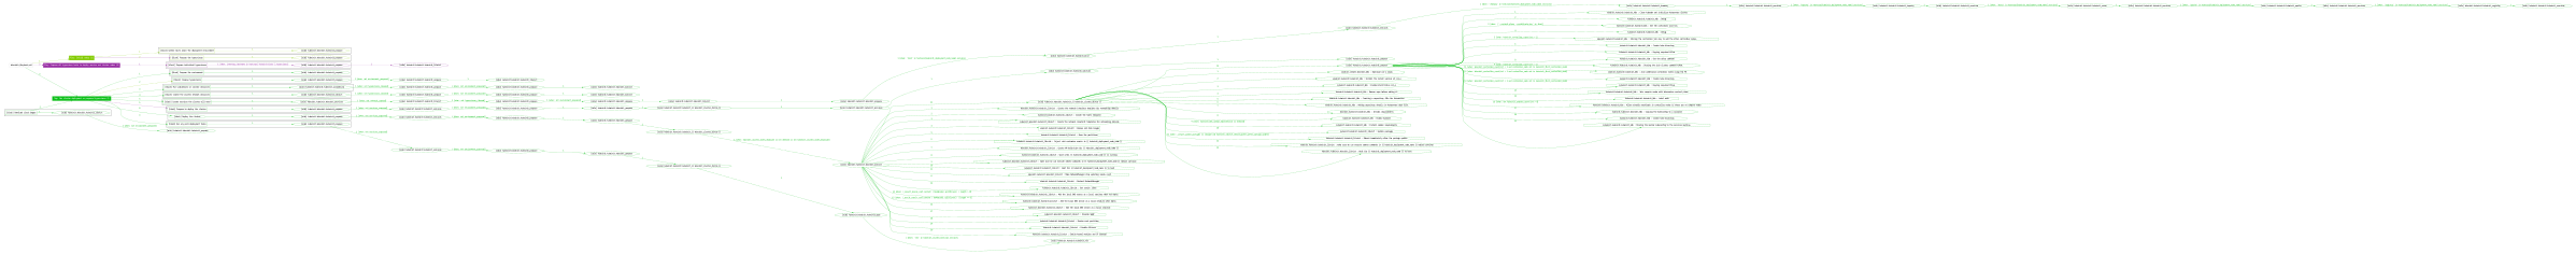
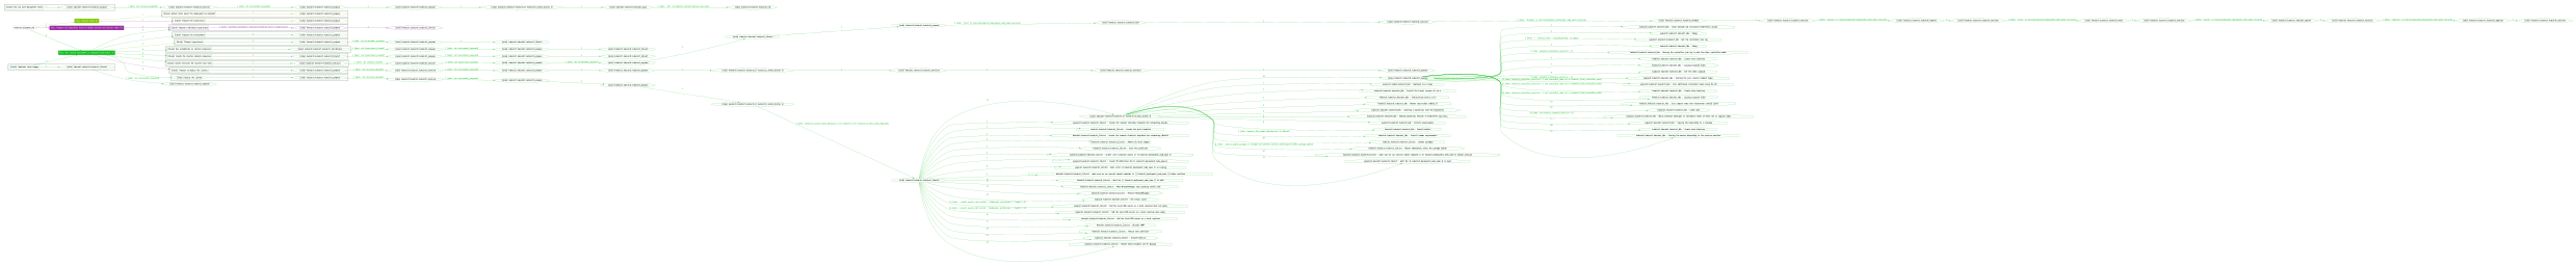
  digraph {
    concentrate=true
    fontname="IBM Plex Mono"
    ordering=in
    rankdir=LR
    node [color="#0dbf1a" fontname="IBM Plex Mono"]
    edge [color="#0dbf1a" fontcolor="#0dbf1a" fontname="IBM Plex Mono"]
    n1 [color="#82cb01" label="[role] kubeinit.kubeinit.kubeinit_prepare"]
    n2 [color="#82cb01" label="[block] Gather facts about the deployment environment" shape=box]
    n3 [color="#82cb01" label="[role] kubeinit.kubeinit.kubeinit_prepare"]
    n4 [color="#82cb01" label="[block] Prepare the hypervisors" shape=box]
    n5 [color="#82cb01" fontcolor="#ffffff" label="Play: Initial setup (1)" shape=box style=filled]
    n6 [color="#962ba1" label="[role] kubeinit.kubeinit.kubeinit_libvirt"]
    n7 [color="#962ba1" label="[role] kubeinit.kubeinit.kubeinit_prepare"]
    n8 [label="[role] kubeinit.kubeinit.kubeinit_prepare"]
    n9 [label="[role] kubeinit.kubeinit.kubeinit_libvirt"]
    n10 [label="[role] kubeinit.kubeinit.kubeinit_prepare"]
    n11 [label="[role] kubeinit.kubeinit.kubeinit_prepare"]
    n12 [label="[role] kubeinit.kubeinit.kubeinit_libvirt"]
    n13 [label="[role] kubeinit.kubeinit.kubeinit_prepare"]
    n14 [label="[role] kubeinit.kubeinit.kubeinit_prepare"]
    n15 [label="[role] kubeinit.kubeinit.kubeinit_libvirt"]
    n16 [label="[role] kubeinit.kubeinit.kubeinit_prepare"]
    n17 [label="[role] kubeinit.kubeinit.kubeinit_prepare"]
    n18 [label="[role] kubeinit.kubeinit.kubeinit_bind"]
    n19 [label="[role] kubeinit.kubeinit.kubeinit_prepare"]
    n20 [label="[role] kubeinit.kubeinit.kubeinit_libvirt"]
    n21 [label="[role] kubeinit.kubeinit.kubeinit_prepare"]
    n22 [label="[role] kubeinit.kubeinit.kubeinit_prepare"]
    n23 [label="[role] kubeinit.kubeinit.kubeinit_prepare"]
    n24 [label="[role] kubeinit.kubeinit.kubeinit_{{ kubeinit_cluster_distro }}"]
    n25 [label="[role] kubeinit.kubeinit.kubeinit_prepare"]
    n26 [label="[role] kubeinit.kubeinit.kubeinit_prepare"]
    n27 [label="[role] kubeinit.kubeinit.kubeinit_services"]
    n28 [label="[role] kubeinit.kubeinit.kubeinit_prepare"]
    n29 [label="[role] kubeinit.kubeinit.kubeinit_prepare"]
    n30 [label="[role] kubeinit.kubeinit.kubeinit_prepare"]
    n31 [label="kubeinit.kubeinit.kubeinit_k8s : Clean kubeadm and initialize Kubernetes cluster" shape=octagon]
    n32 [label="kubeinit.kubeinit.kubeinit_k8s : Debug" shape=octagon]
    n33 [label="kubeinit.kubeinit.kubeinit_k8s : Get the controller join key" shape=octagon]
    n34 [label="kubeinit.kubeinit.kubeinit_k8s : Debug" shape=octagon]
    n35 [label="kubeinit.kubeinit.kubeinit_k8s : Storing the controller join key to add the other controller nodes." shape=octagon]
    n36 [label="kubeinit.kubeinit.kubeinit_k8s : Create kube directory" shape=octagon]
    n37 [label="kubeinit.kubeinit.kubeinit_k8s : Copying required files" shape=octagon]
    n38 [label="kubeinit.kubeinit.kubeinit_k8s : Get the after command" shape=octagon]
    n39 [label="kubeinit.kubeinit.kubeinit_k8s : Storing the join cluster command token." shape=octagon]
    n40 [label="kubeinit.kubeinit.kubeinit_k8s : Join additional controller nodes using the PK" shape=octagon]
    n41 [label="kubeinit.kubeinit.kubeinit_k8s : Create kube directory" shape=octagon]
    n42 [label="kubeinit.kubeinit.kubeinit_k8s : Copying required files" shape=octagon]
    n43 [label="kubeinit.kubeinit.kubeinit_k8s : Join compute nodes with kubernetes control plane" shape=octagon]
    n44 [label="kubeinit.kubeinit.kubeinit_k8s : Label node" shape=octagon]
    n45 [label="kubeinit.kubeinit.kubeinit_k8s : Allow schedule workloads in controller nodes if there are no compute nodes" shape=octagon]
    n46 [label="kubeinit.kubeinit.kubeinit_k8s : Copying the kubeconfig to a variable" shape=octagon]
    n47 [label="kubeinit.kubeinit.kubeinit_k8s : Create kube directory" shape=octagon]
    n48 [label="kubeinit.kubeinit.kubeinit_k8s : Storing the master kubeconfig to the services machine." shape=octagon]
    n49 [label="[role] kubeinit.kubeinit.kubeinit_{{ kubeinit_cluster_distro }}"]
    n50 [label="[role] kubeinit.kubeinit.kubeinit_prepare"]
    n51 [label="[role] kubeinit.kubeinit.kubeinit_prepare"]
    n52 [label="[role] kubeinit.kubeinit.kubeinit_services"]
    n53 [label="[role] kubeinit.kubeinit.kubeinit_prepare"]
    n54 [label="[role] kubeinit.kubeinit.kubeinit_{{ kubeinit_cluster_distro }}"]
    n55 [label="[role] kubeinit.kubeinit.kubeinit_prepare"]
    n56 [label="[role] kubeinit.kubeinit.kubeinit_prepare"]
    n57 [label="[role] kubeinit.kubeinit.kubeinit_services"]
    n58 [label="[role] kubeinit.kubeinit.kubeinit_prepare"]
    n59 [label="[role] kubeinit.kubeinit.kubeinit_services"]
    n60 [label="[role] kubeinit.kubeinit.kubeinit_nexus"]
    n61 [label="[role] kubeinit.kubeinit.kubeinit_libvirt"]
    n62 [label="[role] kubeinit.kubeinit.kubeinit_libvirt"]
    n63 [label="[role] kubeinit.kubeinit.kubeinit_libvirt"]
    n64 [label="[role] kubeinit.kubeinit.kubeinit_{{ kubeinit_cluster_distro }}"]
    n65 [label="[role] kubeinit.kubeinit.kubeinit_libvirt"]
    n66 [label="kubeinit.kubeinit.kubeinit_libvirt : Create the network interface template for networking details" shape=octagon]
    n67 [label="kubeinit.kubeinit.kubeinit_libvirt : Create the hosts template" shape=octagon]
    n68 [label="kubeinit.kubeinit.kubeinit_libvirt : Create the network cloudinit templates for networking details" shape=octagon]
    n69 [label="kubeinit.kubeinit.kubeinit_libvirt : Remove old disk images" shape=box]
    n70 [label="kubeinit.kubeinit.kubeinit_libvirt : Grow the partitions" shape=octagon]
    n71 [label="kubeinit.kubeinit.kubeinit_libvirt : Inject virt-customize assets in {{ kubeinit_deployment_node_name }}" shape=octagon]
    n72 [label="kubeinit.kubeinit.kubeinit_libvirt : Create VM definition for {{ kubeinit_deployment_node_name }}" shape=octagon]
    n73 [label="kubeinit.kubeinit.kubeinit_libvirt : Wait until {{ kubeinit_deployment_node_name }} is running" shape=octagon]
    n74 [label="kubeinit.kubeinit.kubeinit_libvirt : make sure we can execute remote commands in {{ kubeinit_deployment_node_name }} before continue" shape=octagon]
    n75 [label="kubeinit.kubeinit.kubeinit_libvirt : Wait for {{ kubeinit_deployment_node_name }} to boot" shape=octagon]
    n76 [label="kubeinit.kubeinit.kubeinit_libvirt : Make NetworkManager stop updating resolv.conf" shape=octagon]
    n77 [label="kubeinit.kubeinit.kubeinit_libvirt : Restart NetworkManager" shape=octagon]
    n78 [label="kubeinit.kubeinit.kubeinit_libvirt : Get resolv lines" shape=octagon]
    n79 [label="kubeinit.kubeinit.kubeinit_libvirt : Add the local DNS server as a local resolver when not empty" shape=octagon]
    n80 [label="kubeinit.kubeinit.kubeinit_libvirt : Add the local DNS server as a local resolver when empty" shape=octagon]
    n81 [label="kubeinit.kubeinit.kubeinit_libvirt : Add the local DNS server as a local resolver" shape=octagon]
    n82 [label="kubeinit.kubeinit.kubeinit_libvirt : Disable SWAP" shape=octagon]
    n83 [label="kubeinit.kubeinit.kubeinit_libvirt : Resize root partition" shape=octagon]
    n84 [label="kubeinit.kubeinit.kubeinit_libvirt : Disable SELinux" shape=octagon]
    n85 [label="kubeinit.kubeinit.kubeinit_libvirt : Enable kernel modules and IP forward" shape=octagon]
    n86 [label="[role] kubeinit.kubeinit.kubeinit_services"]
    n87 [label="[role] kubeinit.kubeinit.kubeinit_services"]
    n88 [label="kubeinit.remote.kubeinit_k8s : Download cri-o repos" shape=octagon]
    n89 [label="kubeinit.kubeinit.kubeinit_k8s : Install the latest version of cri-o" shape=octagon]
    n90 [label="kubeinit.kubeinit.kubeinit_k8s : Enable/start/status cri-o" shape=octagon]
    n91 [label="kubeinit.kubeinit.kubeinit_k8s : Remove repo before adding it" shape=octagon]
    n92 [label="kubeinit.kubeinit.kubeinit_k8s : Creating a repository file for Kubernetes" shape=octagon]
    n93 [label="kubeinit.kubeinit.kubeinit_k8s : Adding repository details in Kubernetes repo file." shape=octagon]
    n94 [label="kubeinit.kubeinit.kubeinit_k8s : Install requirements" shape=octagon]
    n95 [label="kubeinit.kubeinit.kubeinit_k8s : Enable kubelet" shape=octagon]
    n96 [label="kubeinit.kubeinit.kubeinit_k8s : Install common requirements" shape=octagon]
    n97 [label="kubeinit.kubeinit.kubeinit_libvirt : Update packages" shape=octagon]
    n98 [label="kubeinit.kubeinit.kubeinit_libvirt : Reboot immediately after the package update" shape=octagon]
    n99 [label="kubeinit.kubeinit.kubeinit_libvirt : make sure we can execute remote commands in {{ kubeinit_deployment_node_name }} before continue" shape=octagon]
    n100 [label="kubeinit.kubeinit.kubeinit_libvirt : Wait for {{ kubeinit_deployment_node_name }} to boot" shape=octagon]
    n101 [label="[role] kubeinit.kubeinit.kubeinit_apps"]
    n102 [label="[role] kubeinit.kubeinit.kubeinit_services"]
    n103 [label="[role] kubeinit.kubeinit.kubeinit_services"]
    n104 [label="[role] kubeinit.kubeinit.kubeinit_registry"]
    n105 [label="[role] kubeinit.kubeinit.kubeinit_services"]
    n106 [label="[role] kubeinit.kubeinit.kubeinit_apache"]
    n107 [label="[role] kubeinit.kubeinit.kubeinit_services"]
    n108 [label="[role] kubeinit.kubeinit.kubeinit_haproxy"]
    n109 [label="[role] kubeinit.kubeinit.kubeinit_services"]
    n110 [label="[role] kubeinit.kubeinit.kubeinit_dnsmasq"]
    n111 [label="[role] kubeinit.kubeinit.kubeinit_services"]
    n112 [color="#962ba1" label="[block] Prepare individual hypervisors" shape=box]
    n113 [color="#962ba1" fontcolor="#ffffff" label="Play: Prepare all hypervisor hosts to deploy service and cluster nodes (0)" shape=box style=filled]
    n114 [label="[block] Prepare the environment" shape=box]
    n115 [label="[block] Cleanup hypervisors" shape=box]
    n116 [label="[role] kubeinit.kubeinit.kubeinit_validations"]
    n117 [label="[block] Run validations on cluster resources" shape=box]
    n118 [label="[block] Create the cluster network resources" shape=box]
    n119 [label="[block] Create services the cluster will need" shape=box]
    n120 [label="[block] Prepare to deploy the cluster" shape=box]
    n121 [label="[block] Download cloud images" shape=box]
    n122 [label="[block] Deploy the cluster" shape=ellipse]
    n123 [label="[block] Run any post-deployment tasks" shape=box]
    n124 [fontcolor="#ffffff" label="Play: Run cluster deployment on prepared hypervisors (1)" shape=box style=filled]
    n125 [label="[role] kubeinit.kubeinit.kubeinit_nfs"]
    "kubeinit/playbook.yml" [shape=box style=dotted color=""]
    subgraph sub_1 {
      n5
      subgraph cluster_2 {
        n1
        n2
      }
      subgraph cluster_3 {
        n3
        n4
      }
    }
    subgraph sub_4 {
      n1
      n3
      n6
      n7
      n8
      n9
      n10
      n11
      n12
      n13
      n14
      n15
      n16
      n17
      n18
      n19
      n20
      n21
      n22
      n23
      n24
      n25
      n26
      n27
      n28
      n29
      n30
      n31
      n32
      n33
      n34
      n35
      n36
      n37
      n38
      n39
      n40
      n41
      n42
      n43
      n44
      n45
      n46
      n47
      n48
      n49
      n50
      n51
      n52
      n53
      n54
      n55
      n56
      n57
      n58
    }
    subgraph sub_5 {
      n59
      n60
    }
    subgraph sub_6 {
      n6
      n9
      n12
      n15
      n17
      n19
      n20
      n22
      n29
      n61
      n62
      n63
      n64
      n65
      n66
      n67
      n68
      n69
      n70
      n71
      n72
      n73
      n74
      n75
      n76
      n77
      n78
      n79
      n80
      n81
      n82
      n83
      n84
      n85
    }
    subgraph sub_7 {
      n18
      n86
    }
    subgraph sub_8 {
      n24
      n30
      n49
      n54
      n64
      n65
      n87
      n88
      n89
      n90
      n91
      n92
      n93
      n94
      n95
      n96
      n97
      n98
      n99
      n100
      n101
    }
    subgraph sub_9 {
      n23
      n26
      n27
      n51
      n52
      n56
      n57
      n59
      n60
      n62
      n86
      n87
      n102
      n103
      n104
      n105
      n106
      n107
      n108
      n109
      n110
      n111
    }
    subgraph sub_10 {
      n113
      subgraph cluster_11 {
        n7
        n112
      }
    }
    subgraph sub_12 {
      n124
      subgraph cluster_13 {
        n8
        n114
      }
      subgraph cluster_14 {
        n11
        n115
      }
      subgraph cluster_15 {
        n116
        n117
      }
      subgraph cluster_16 {
        n61
        n118
      }
      subgraph cluster_17 {
        n102
        n119
      }
      subgraph cluster_18 {
        n28
        n120
      }
      subgraph cluster_19 {
        n63
        n121
      }
      subgraph cluster_20 {
        n53
        n122
      }
      subgraph cluster_21 {
        n58
        n123
      }
    }
    subgraph sub_22 {
      n14
      n116
    }
    subgraph sub_23 {
      n103
      n104
    }
    subgraph sub_24 {
      n105
      n106
    }
    subgraph sub_25 {
      n107
      n108
    }
    subgraph sub_26 {
      n109
      n110
    }
    subgraph sub_27 {
      n125
    }
    subgraph sub_28 {
      n101
      n125
    }
    n2 -> n1 [color="#82cb01" fontcolor="#82cb01" label="1 "]
    n4 -> n3 [color="#82cb01" fontcolor="#82cb01" label="1 "]
    n5 -> n2 [color="#82cb01" fontcolor="#82cb01" label=1]
    n5 -> n4 [color="#962ba1" fontcolor="#82cb01" label=2]
    n7 -> n6 [color="#962ba1" fontcolor="#962ba1" label="1 "]
    n10 -> n9 [label="1 "]
    n11 -> n10 [label="1 [when: not environment_prepared]"]
    n13 -> n12 [label="1 "]
    n14 -> n13 [label="1 [when: not environment_prepared]"]
    n16 -> n15 [label="1 "]
    n17 -> n16 [label="1 [when: not environment_prepared]"]
    n18 -> n86 [label="1 "]
    n19 -> n18 [label="1 [when: 'bind' in hostvars[kubeinit_deployment_node_name].services]"]
    n20 -> n19 [label="1 "]
    n21 -> n20 [label="1 "]
    n22 -> n21 [label="1 [when: not environment_prepared]"]
    n24 -> n87 [label="1 "]
    n25 -> n24 [label="1 "]
    n26 -> n25 [label="1 "]
    n27 -> n26 [label="1 [when: not environment_prepared]"]
    n28 -> n27 [label="1 [when: not services_prepared]"]
    n30 -> n31 [label="1 "]
    n30 -> n32 [label="2 "]
    n30 -> n33 [label="3 [when: ('--control-plane --certificate-key' in item)]"]
    n30 -> n34 [label="4 "]
    n30 -> n35 [label="5 [when: kubeinit_controller_count|int > 1]"]
    n30 -> n36 [label="6 "]
    n30 -> n37 [label="7 "]
    n30 -> n38 [label="8 "]
    n30 -> n39 [label="9 [when: kubeinit_controller_count|int > 1]"]
    n30 -> n40 [label="11 [when: kubeinit_controller_count|int > 1 and controller_node not in kubeinit_first_controller_node]"]
    n30 -> n41 [label="12 [when: kubeinit_controller_count|int > 1 and controller_node not in kubeinit_first_controller_node]"]
    n30 -> n42 [label="13 [when: kubeinit_controller_count|int > 1 and controller_node not in kubeinit_first_controller_node]"]
    n30 -> n43 [label="14 "]
    n30 -> n44 [label="15 "]
    n30 -> n45 [label="16 [when: not kubeinit_compute_count|int > 0]"]
    n30 -> n46 [label="17 "]
    n30 -> n47 [label="18 "]
    n30 -> n48 [label="19 "]
    n49 -> n65 [label="1 [when: kubeinit_cluster_nodes_deployed is not defined or not kubeinit_cluster_nodes_deployed]"]
    n50 -> n49 [label="1 "]
    n51 -> n50 [label="1 "]
    n52 -> n51 [label="1 [when: not environment_prepared]"]
    n53 -> n52 [label="1 [when: not services_prepared]"]
    n54 -> n101 [label="1 "]
    n55 -> n54 [label="1 "]
    n56 -> n55 [label="1 "]
    n57 -> n56 [label="1 [when: not environment_prepared]"]
    n58 -> n57 [label="1 [when: not services_prepared]"]
    n59 -> n106 [label="1 [when: 'apache' in hostvars[kubeinit_deployment_node_name].services]"]
    n60 -> n59 [label="1 "]
    n61 -> n17 [label="1 [when: not hypervisors_cleaned]"]
    n62 -> n22 [label="1 [when: not hypervisors_cleaned]"]
    n63 -> n29 [label="1 [when: not environment_prepared]"]
    n64 -> n30 [label="14 "]
    n64 -> n88 [label="1 "]
    n64 -> n89 [label="2 "]
    n64 -> n90 [label="3 "]
    n64 -> n91 [label="4 "]
    n64 -> n92 [label="5 "]
    n64 -> n93 [label="6 "]
    n64 -> n94 [label="7 "]
    n64 -> n95 [label="8 "]
    n64 -> n96 [label="9 [when: kubeinit_k8s_common_dependencies is defined]"]
    n64 -> n97 [label="10 "]
    n64 -> n98 [label="11 [when: _result_update_packages is changed and kubeinit_libvirt_reboot_guests_after_package_update]"]
    n64 -> n99 [label="12 "]
    n64 -> n100 [label="13 "]
    n65 -> n64 [label="21 "]
    n65 -> n66 [label="1 "]
    n65 -> n67 [label="2 "]
    n65 -> n68 [label="3 "]
    n65 -> n69 [label="4 "]
    n65 -> n70 [label="5 "]
    n65 -> n71 [label="6 "]
    n65 -> n72 [label="7 "]
    n65 -> n73 [label="8 "]
    n65 -> n74 [label="9 "]
    n65 -> n75 [label="10 "]
    n65 -> n76 [label="11 "]
    n65 -> n77 [label="12 "]
    n65 -> n78 [label="13 "]
    n65 -> n79 [label="14 [when: (_result_resolv_conf.content | b64decode).splitlines() | length > 0]"]
    n65 -> n80 [label="15 [when: (_result_resolv_conf.content | b64decode).splitlines() | length == 0]"]
    n65 -> n81 [label="16 "]
    n65 -> n82 [label="17 "]
    n65 -> n83 [label="18 "]
    n65 -> n84 [label="19 "]
    n65 -> n85 [label="20 "]
    n86 -> n110 [label="1 [when: 'dnsmasq' in hostvars[kubeinit_deployment_node_name].services]"]
    n87 -> n111 [label="1 "]
    n101 -> n125 [label="1 [when: 'nfs' in kubeinit_cluster_hostvars.services]"]
    n102 -> n62 [label="1 [when: not network_created]"]
    n104 -> n103 [label="1 "]
    n105 -> n104 [label="1 [when: 'registry' in hostvars[kubeinit_deployment_node_name].services]"]
    n106 -> n105 [label="1 "]
    n107 -> n60 [label="1 [when: 'nexus' in hostvars[kubeinit_deployment_node_name].services]"]
    n108 -> n107 [label="1 "]
    n109 -> n108 [label="1 [when: 'haproxy' in hostvars[kubeinit_deployment_node_name].services]"]
    n110 -> n109 [label="1 "]
    n111 -> n23 [label="1 "]
    n112 -> n7 [color="#962ba1" fontcolor="#962ba1" label="1 [when: inventory_hostname in hostvars['kubeinit-facts'].hypervisors]"]
    n113 -> n112 [color="#962ba1" fontcolor="#962ba1" label=1]
    n114 -> n8 [label="1 "]
    n115 -> n11 [label="1 "]
    n116 -> n14 [label="1 [when: not hypervisors_cleaned]"]
    n117 -> n116 [label="1 "]
    n118 -> n61 [label="1 "]
    n119 -> n102 [label="1 "]
    n120 -> n28 [label="1 "]
    n121 -> n63 [label="1 "]
    n121 -> n124 [label=7]
    n122 -> n53 [label="1 "]
    n123 -> n58 [label="1 "]
    n124 -> n114 [label=1]
    n124 -> n115 [color="#82cb01" label=2]
    n124 -> n117 [label=3]
    n124 -> n118 [label=4]
    n124 -> n119 [label=5]
    n124 -> n120 [color="#962ba1" label=6]
    n124 -> n122 [label=8]
-   n124 -> n123 [label=9]
+   n124 -> n112 [label=9]
    "kubeinit/playbook.yml" -> n5 [color="#82cb01" fontcolor="#82cb01" label="1 "]
    "kubeinit/playbook.yml" -> n113 [color="#962ba1" fontcolor="#962ba1" label="2 "]
    "kubeinit/playbook.yml" -> n124 [label="3 "]
  }
